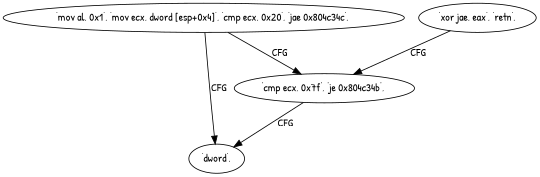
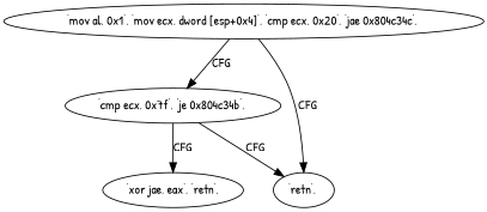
  digraph {
    fontname="Patrick Hand"
    node [fontname="Patrick Hand"]
    edge [fontname="Patrick Hand"]
    n1 [label="'mov al, 0x1', 'mov ecx, dword [esp+0x4]', 'cmp ecx, 0x20', 'jae 0x804c34c', "]
    n2 [label="'cmp ecx, 0x7f', 'je 0x804c34b', "]
-   n3 [label="'dword',"]
+   n3 [label="'retn', "]
    n4 [label="'xor jae, eax', 'retn',"]
    n1 -> n2 [label=CFG]
    n1 -> n3 [label=CFG]
    n2 -> n3 [label=CFG]
-   n4 -> n2 [label=CFG]
+   n2 -> n4 [label=CFG]
  }
